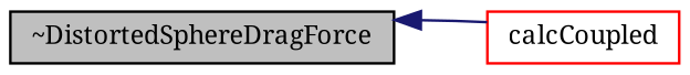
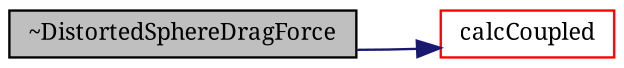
  digraph {
    rankdir=LR
    fontname="Noto Serif"
    node [fontname="Noto Serif" fontsize=10 shape=record]
    n1 [color=black fillcolor=grey75 fontcolor=black height=0.2 label="~DistortedSphereDragForce" style=filled width=0.4]
    n2 [color=red height=0.2 label=calcCoupled width=0.4]
-   n2 -> n1 [color=midnightblue fontname="Noto Serif" fontsize=10 labelfontname=Helvetica labelfontsize=10 style=solid]
+   n1 -> n2 [color=midnightblue fontname="Noto Serif" fontsize=10 labelfontname=Helvetica labelfontsize=10 style=solid]
  }
